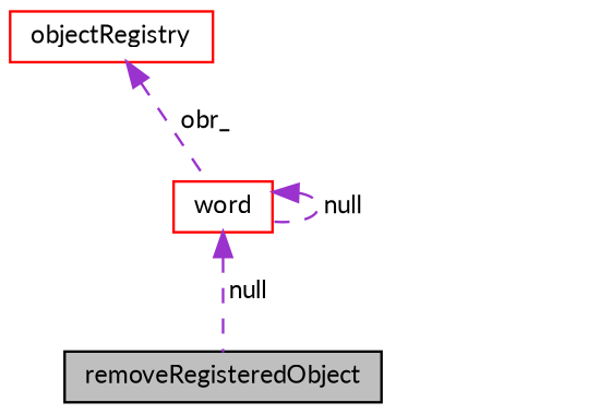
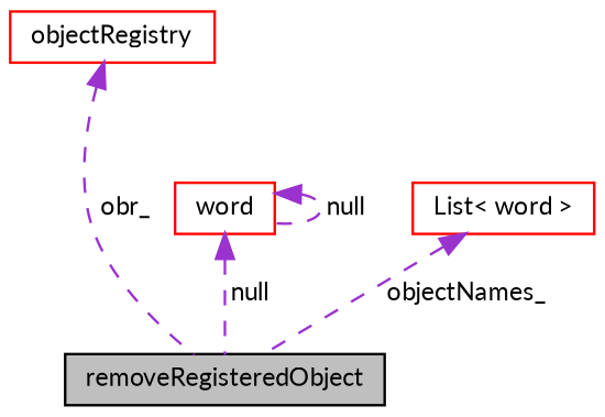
  digraph {
    fontname=Lato
    node [color=red fontname=Lato fontsize=10 shape=record]
    edge [color=darkorchid3 dir=back fontname=Lato fontsize=10 labelfontname=Helvetica labelfontsize=10 style=dashed]
    n1 [color=black fillcolor=grey75 fontcolor=black height=0.2 label=removeRegisteredObject style=filled width=0.4]
    n2 [height=0.2 label=objectRegistry width=0.4]
+   n3 [height=0.2 label="List\< word \>" width=0.4]
    n4 [height=0.2 label=word width=0.4]
-   n2 -> n4 [label=" obr_"]
+   n2 -> n1 [label=" obr_"]
+   n3 -> n1 [label=" objectNames_"]
    n4 -> n1 [label=" null"]
    n4 -> n4 [label=" null"]
  }
